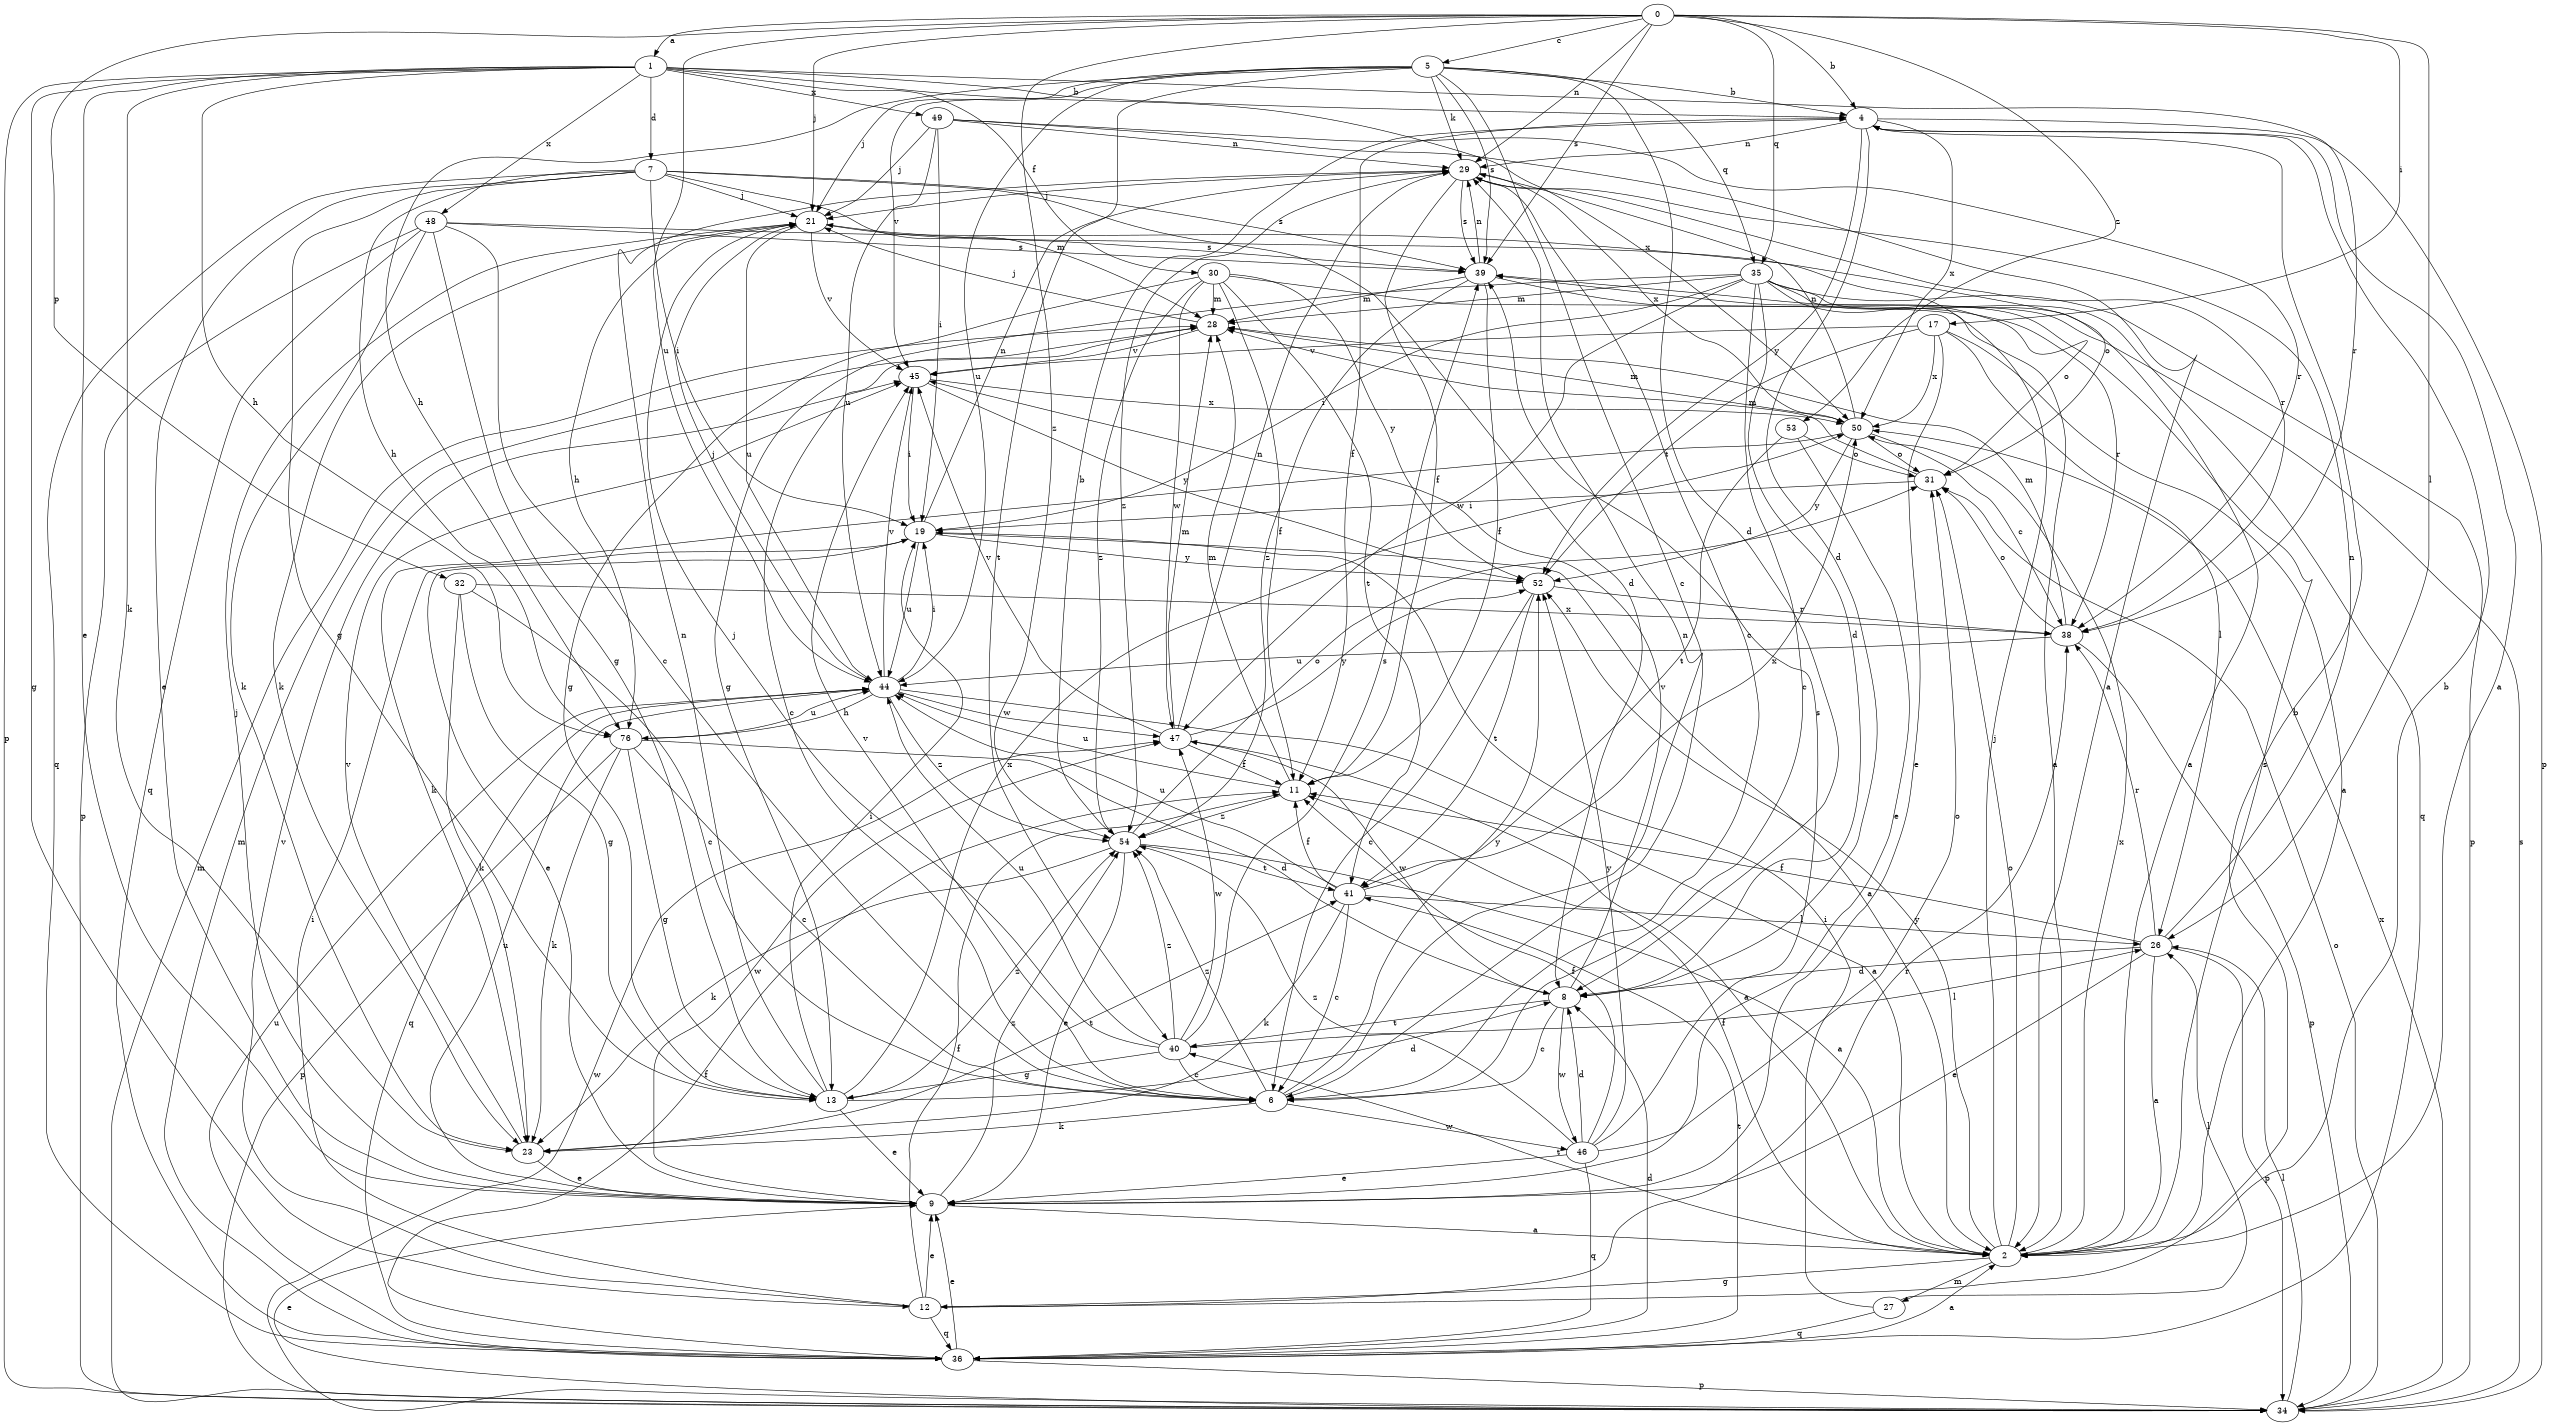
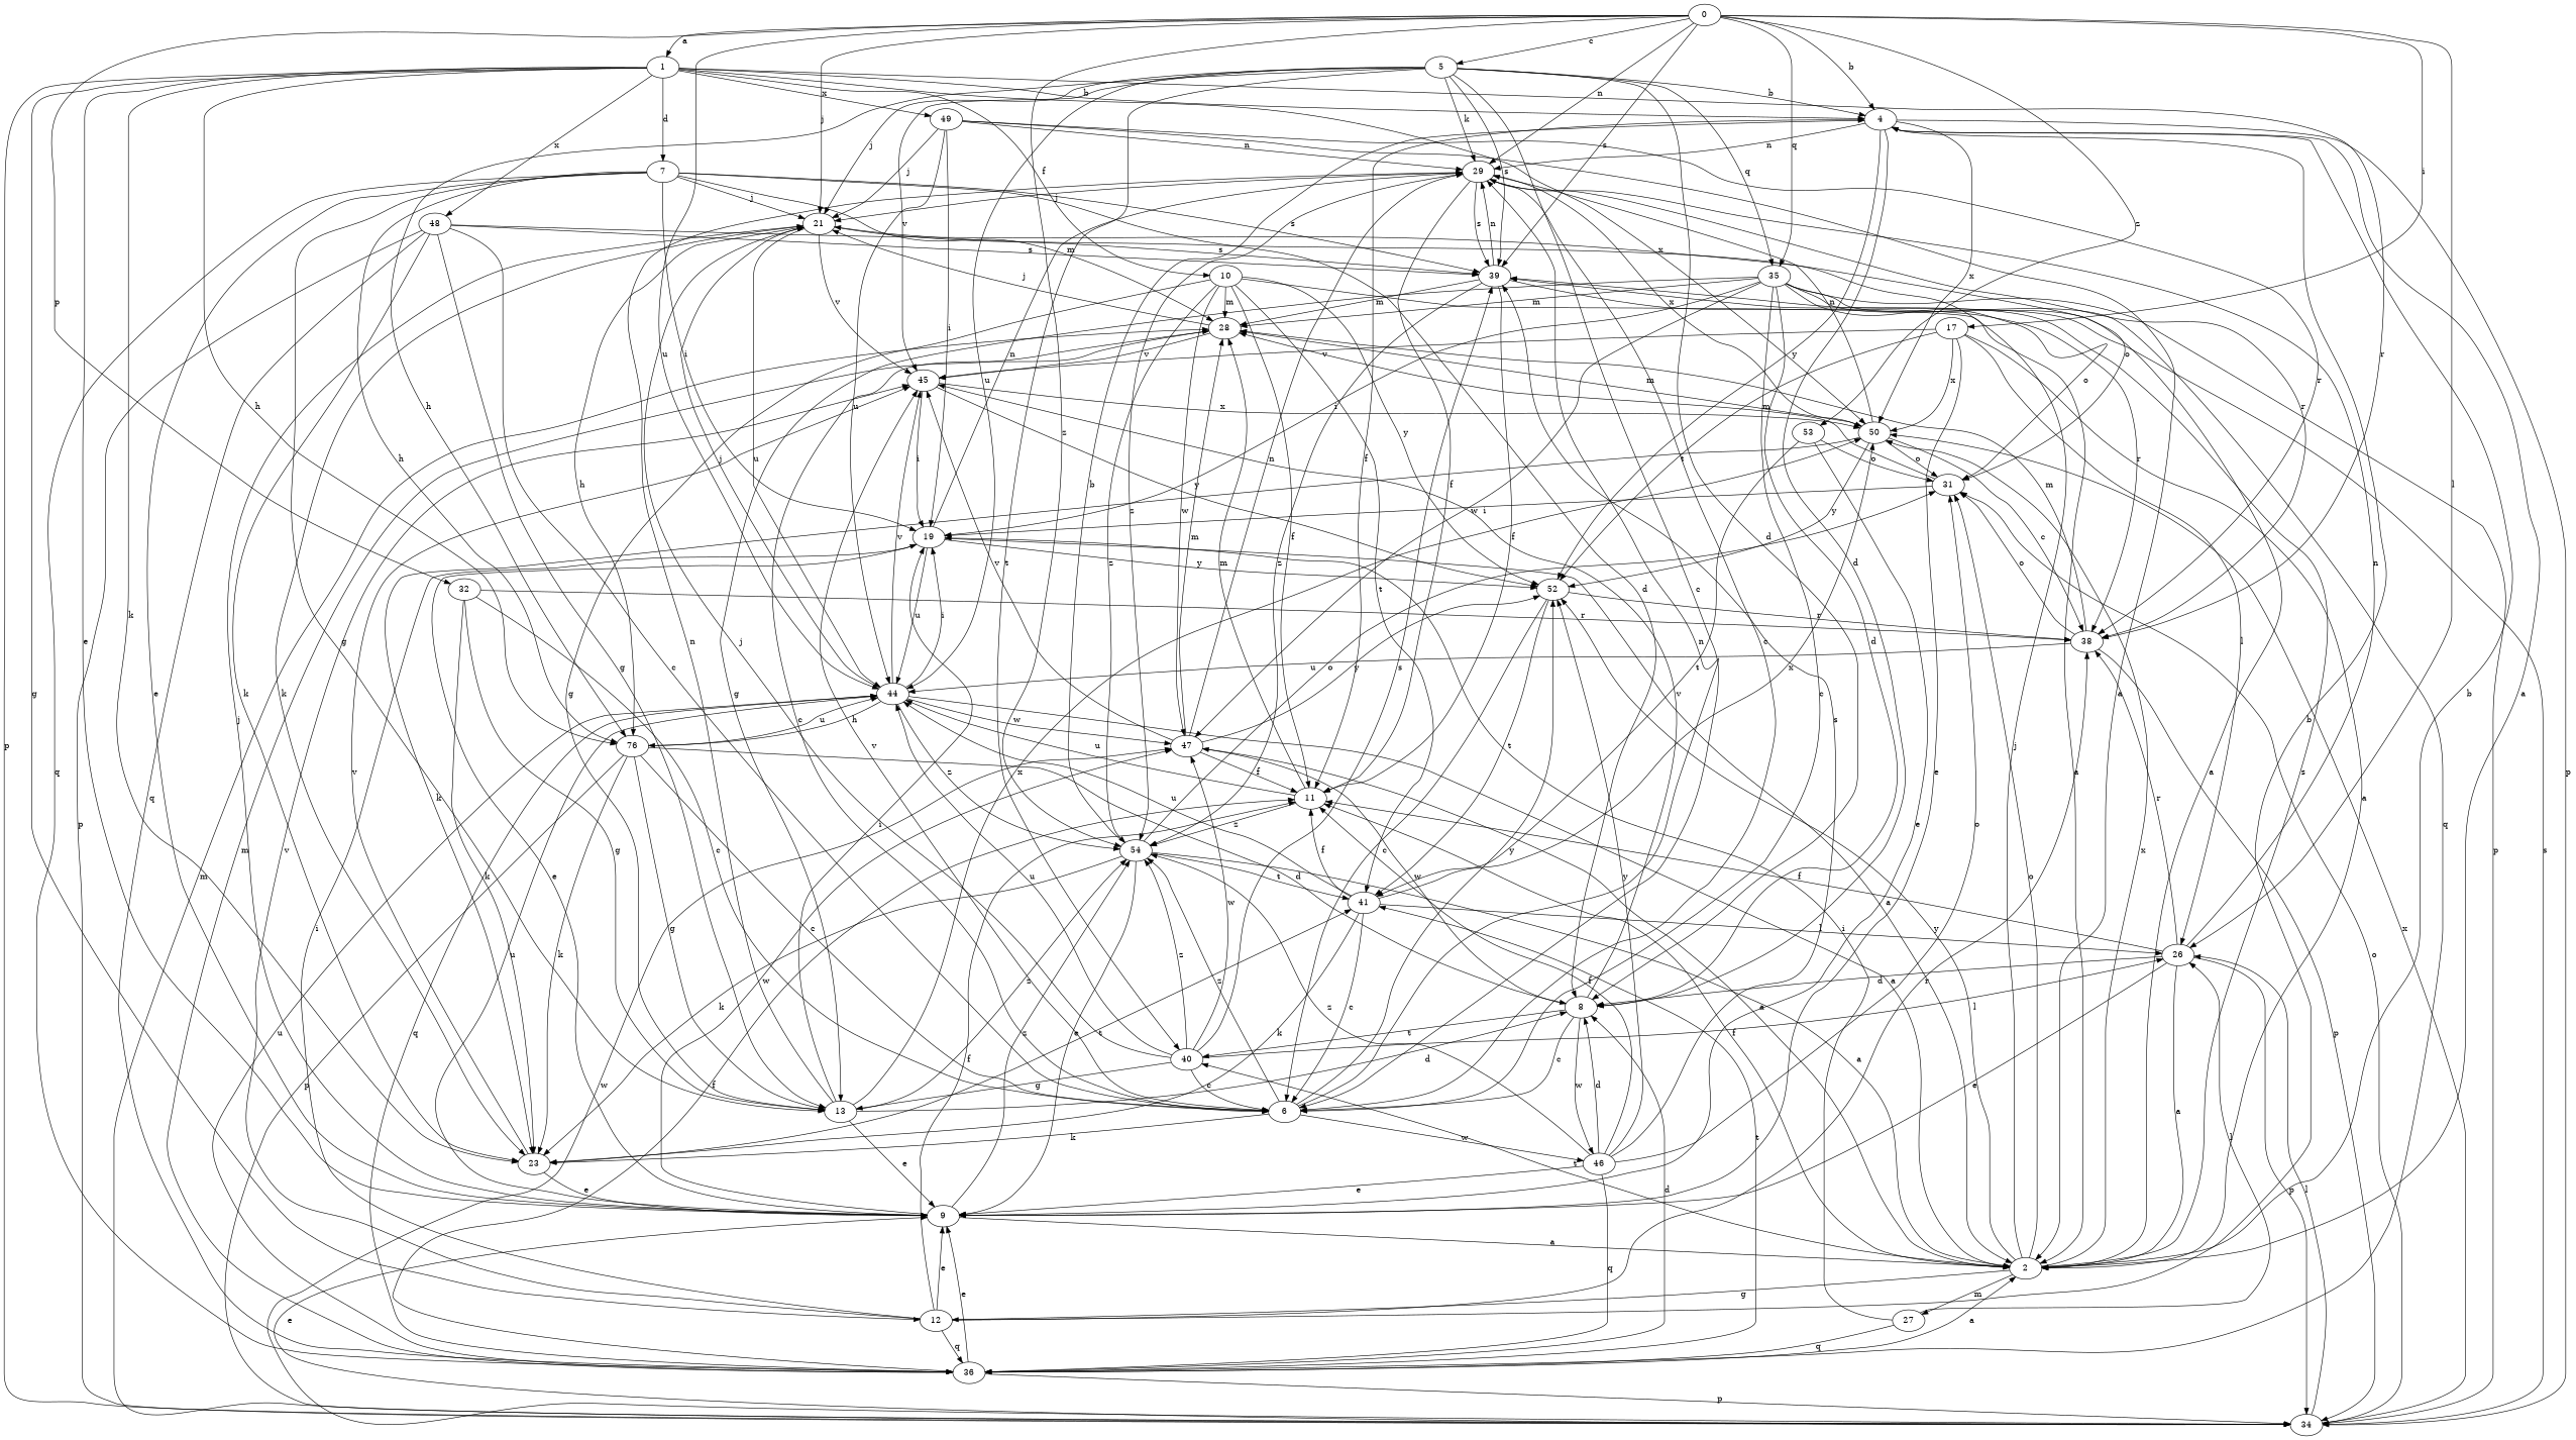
  strict digraph {
    0
    1
    4
    5
    17
    21
    26
    29
    32
    35
    39
    44
    53
    54
    7
    9
-   10 [label=30]
+   10
    12
    n19 [label=76]
    23
    34
    38
    48
    49
    50
    2
    11
    52
    8
    40
    6
    45
    13
    31
    19
    28
    36
    47
    41
    27
    46
    0 -> 1 [label=a]
    0 -> 4 [label=b]
    0 -> 5 [label=c]
    0 -> 17 [label=i]
    0 -> 21 [label=j]
    0 -> 26 [label=l]
    0 -> 29 [label=n]
    0 -> 32 [label=p]
    0 -> 35 [label=q]
    0 -> 39 [label=s]
    0 -> 44 [label=u]
    0 -> 53 [label=z]
    0 -> 54 [label=z]
    1 -> 4 [label=b]
    1 -> 7 [label=d]
    1 -> 9 [label=e]
    1 -> 10 [label=f]
    1 -> 12 [label=g]
    1 -> n19 [label=h]
    1 -> 23 [label=k]
    1 -> 34 [label=p]
    1 -> 38 [label=r]
    1 -> 48 [label=x]
    1 -> 49 [label=x]
    1 -> 50 [label=x]
    4 -> 29 [label=n]
    4 -> 34 [label=p]
    4 -> 50 [label=x]
    4 -> 2 [label=a]
    4 -> 11 [label=f]
    4 -> 52 [label=y]
    4 -> 8 [label=d]
    5 -> 4 [label=b]
    5 -> 21 [label=j]
    5 -> 29 [label=k]
    5 -> 35 [label=q]
    5 -> 39 [label=s]
    5 -> 44 [label=u]
    5 -> n19 [label=h]
    5 -> 8 [label=d]
    5 -> 40 [label=t]
    5 -> 6 [label=c]
    5 -> 45 [label=v]
    17 -> 26 [label=l]
    17 -> 9 [label=e]
    17 -> 50 [label=x]
    17 -> 2 [label=a]
    17 -> 52 [label=t]
    17 -> 45 [label=v]
    21 -> 39 [label=s]
    21 -> 44 [label=u]
    21 -> n19 [label=h]
    21 -> 23 [label=k]
    21 -> 45 [label=v]
    26 -> 29 [label=n]
    26 -> 9 [label=e]
    26 -> 34 [label=p]
    26 -> 38 [label=r]
    26 -> 2 [label=a]
    26 -> 11 [label=f]
    26 -> 8 [label=d]
    29 -> 21 [label=j]
    29 -> 39 [label=s]
    29 -> 54 [label=z]
    29 -> 38 [label=r]
    29 -> 50 [label=x]
    29 -> 11 [label=f]
    29 -> 6 [label=c]
    32 -> 23 [label=k]
-   32 -> 38 [label=x]
+   32 -> 38 [label=r]
    32 -> 6 [label=c]
    32 -> 13 [label=g]
    35 -> 34 [label=p]
    35 -> 2 [label=a]
    35 -> 8 [label=d]
    35 -> 6 [label=c]
    35 -> 13 [label=g]
    35 -> 31 [label=o]
    35 -> 19 [label=i]
    35 -> 28 [label=m]
    35 -> 36 [label=q]
    35 -> 47 [label=w]
    39 -> 29 [label=n]
    39 -> 54 [label=z]
    39 -> 38 [label=r]
    39 -> 11 [label=f]
    39 -> 28 [label=m]
    44 -> 21 [label=j]
    44 -> 54 [label=z]
    44 -> n19 [label=h]
    44 -> 2 [label=a]
    44 -> 45 [label=v]
    44 -> 19 [label=i]
    44 -> 36 [label=q]
    44 -> 47 [label=w]
    53 -> 9 [label=e]
    53 -> 31 [label=o]
    53 -> 41 [label=t]
    54 -> 4 [label=b]
    54 -> 9 [label=e]
    54 -> 23 [label=k]
    54 -> 2 [label=a]
    54 -> 31 [label=o]
    54 -> 41 [label=t]
    7 -> 21 [label=j]
    7 -> 39 [label=s]
    7 -> 9 [label=e]
    7 -> n19 [label=h]
    7 -> 8 [label=d]
    7 -> 13 [label=g]
    7 -> 19 [label=i]
    7 -> 28 [label=m]
    7 -> 36 [label=q]
    9 -> 21 [label=j]
    9 -> 44 [label=u]
    9 -> 54 [label=z]
    9 -> 2 [label=a]
    9 -> 47 [label=w]
    10 -> 54 [label=z]
    10 -> 2 [label=a]
    10 -> 11 [label=f]
    10 -> 52 [label=y]
    10 -> 13 [label=g]
    10 -> 28 [label=m]
    10 -> 47 [label=w]
    10 -> 41 [label=t]
    12 -> 4 [label=b]
    12 -> 9 [label=e]
    12 -> 38 [label=r]
    12 -> 11 [label=f]
    12 -> 45 [label=v]
    12 -> 19 [label=i]
    12 -> 36 [label=q]
    n19 -> 44 [label=u]
    n19 -> 23 [label=k]
    n19 -> 34 [label=p]
    n19 -> 8 [label=d]
    n19 -> 6 [label=c]
    n19 -> 13 [label=g]
    23 -> 9 [label=e]
    23 -> 45 [label=v]
    23 -> 41 [label=t]
    34 -> 26 [label=l]
    34 -> 39 [label=s]
    34 -> 9 [label=e]
    34 -> 50 [label=x]
    34 -> 31 [label=o]
    34 -> 28 [label=m]
    34 -> 47 [label=w]
    38 -> 44 [label=u]
    38 -> 34 [label=p]
    38 -> 31 [label=o]
    38 -> 28 [label=m]
    48 -> 39 [label=s]
    48 -> 23 [label=k]
    48 -> 34 [label=p]
    48 -> 6 [label=c]
    48 -> 13 [label=g]
    48 -> 31 [label=o]
    48 -> 36 [label=q]
    49 -> 21 [label=j]
    49 -> 29 [label=n]
    49 -> 44 [label=u]
    49 -> 38 [label=r]
    49 -> 2 [label=a]
    49 -> 19 [label=i]
    50 -> 29 [label=n]
    50 -> 23 [label=k]
    50 -> 38 [label=c]
    50 -> 52 [label=y]
    50 -> 31 [label=o]
    50 -> 28 [label=m]
    2 -> 4 [label=b]
    2 -> 21 [label=j]
    2 -> 39 [label=s]
    2 -> 12 [label=g]
    2 -> 50 [label=x]
    2 -> 11 [label=f]
    2 -> 52 [label=y]
    2 -> 40 [label=t]
    2 -> 31 [label=o]
    2 -> 27 [label=m]
    11 -> 44 [label=u]
    11 -> 54 [label=z]
    11 -> 28 [label=m]
    52 -> 38 [label=r]
    52 -> 6 [label=c]
    52 -> 41 [label=t]
    8 -> 40 [label=t]
    8 -> 6 [label=c]
    8 -> 45 [label=v]
    8 -> 47 [label=w]
    8 -> 46 [label=w]
    40 -> 21 [label=j]
    40 -> 26 [label=l]
    40 -> 39 [label=s]
    40 -> 44 [label=u]
    40 -> 54 [label=z]
    40 -> 6 [label=c]
    40 -> 13 [label=g]
    40 -> 47 [label=w]
    6 -> 29 [label=n]
    6 -> 54 [label=z]
    6 -> 23 [label=k]
    6 -> 52 [label=y]
    6 -> 45 [label=v]
    6 -> 46 [label=w]
    45 -> 50 [label=x]
    45 -> 52 [label=y]
    45 -> 19 [label=i]
    13 -> 29 [label=n]
    13 -> 54 [label=z]
    13 -> 9 [label=e]
    13 -> 50 [label=x]
    13 -> 8 [label=d]
    13 -> 19 [label=i]
    31 -> 19 [label=i]
    31 -> 28 [label=m]
    19 -> 29 [label=n]
    19 -> 44 [label=u]
    19 -> 9 [label=e]
    19 -> 2 [label=a]
    19 -> 52 [label=y]
    28 -> 21 [label=j]
    28 -> 6 [label=c]
    28 -> 45 [label=v]
    36 -> 44 [label=u]
    36 -> 9 [label=e]
    36 -> 34 [label=p]
    36 -> 2 [label=a]
    36 -> 11 [label=f]
    36 -> 8 [label=d]
    36 -> 28 [label=m]
    36 -> 41 [label=t]
    47 -> 29 [label=n]
    47 -> 2 [label=a]
    47 -> 11 [label=f]
    47 -> 52 [label=y]
    47 -> 45 [label=v]
    47 -> 28 [label=m]
    41 -> 26 [label=l]
    41 -> 44 [label=u]
    41 -> 23 [label=k]
    41 -> 50 [label=x]
    41 -> 11 [label=f]
    41 -> 6 [label=c]
    27 -> 26 [label=l]
    27 -> 19 [label=i]
    27 -> 36 [label=q]
    46 -> 39 [label=s]
    46 -> 54 [label=z]
    46 -> 9 [label=e]
    46 -> 11 [label=f]
    46 -> 52 [label=y]
    46 -> 8 [label=d]
    46 -> 31 [label=o]
    46 -> 36 [label=q]
  }
